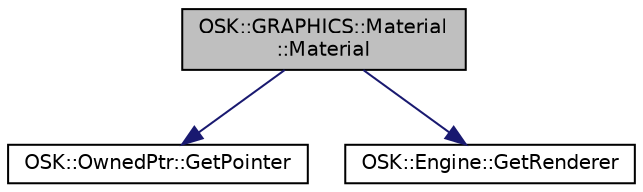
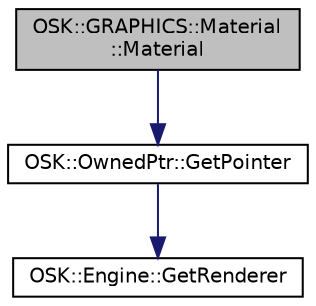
  digraph {
    rankdir=TB
    node [color=black fillcolor=white fontname=Helvetica fontsize=10 shape=record style=filled]
    edge [color=midnightblue fontname=Helvetica fontsize=10 labelfontname=Helvetica labelfontsize=10 style=solid]
    n1 [fillcolor=grey75 fontcolor=black height=0.2 label="OSK::GRAPHICS::Material\l::Material" width=0.4]
    n2 [height=0.2 label="OSK::OwnedPtr::GetPointer" width=0.4]
    n3 [height=0.2 label="OSK::Engine::GetRenderer" width=0.4]
    n1 -> n2
-   n1 -> n3
+   n2 -> n3
  }
